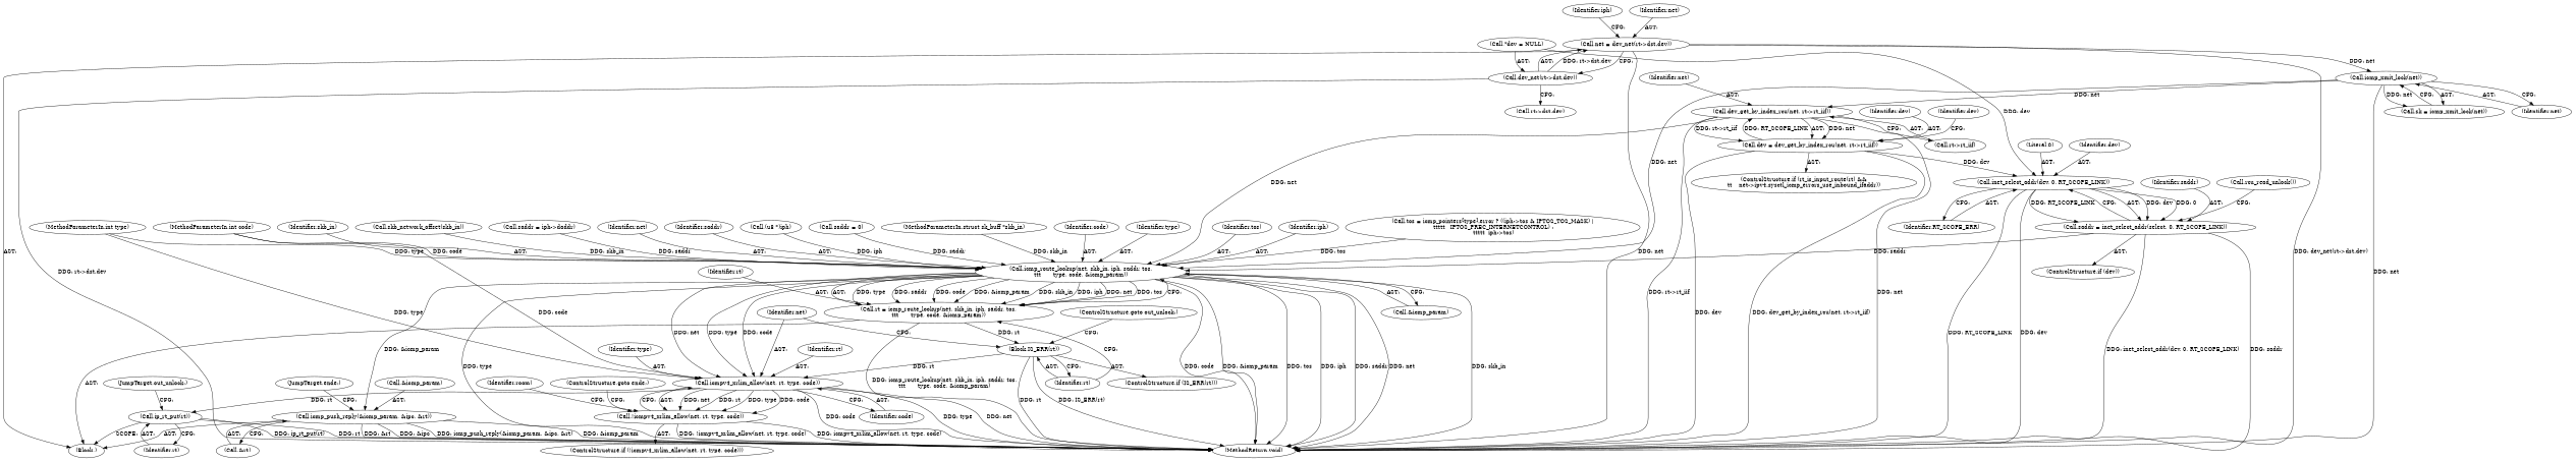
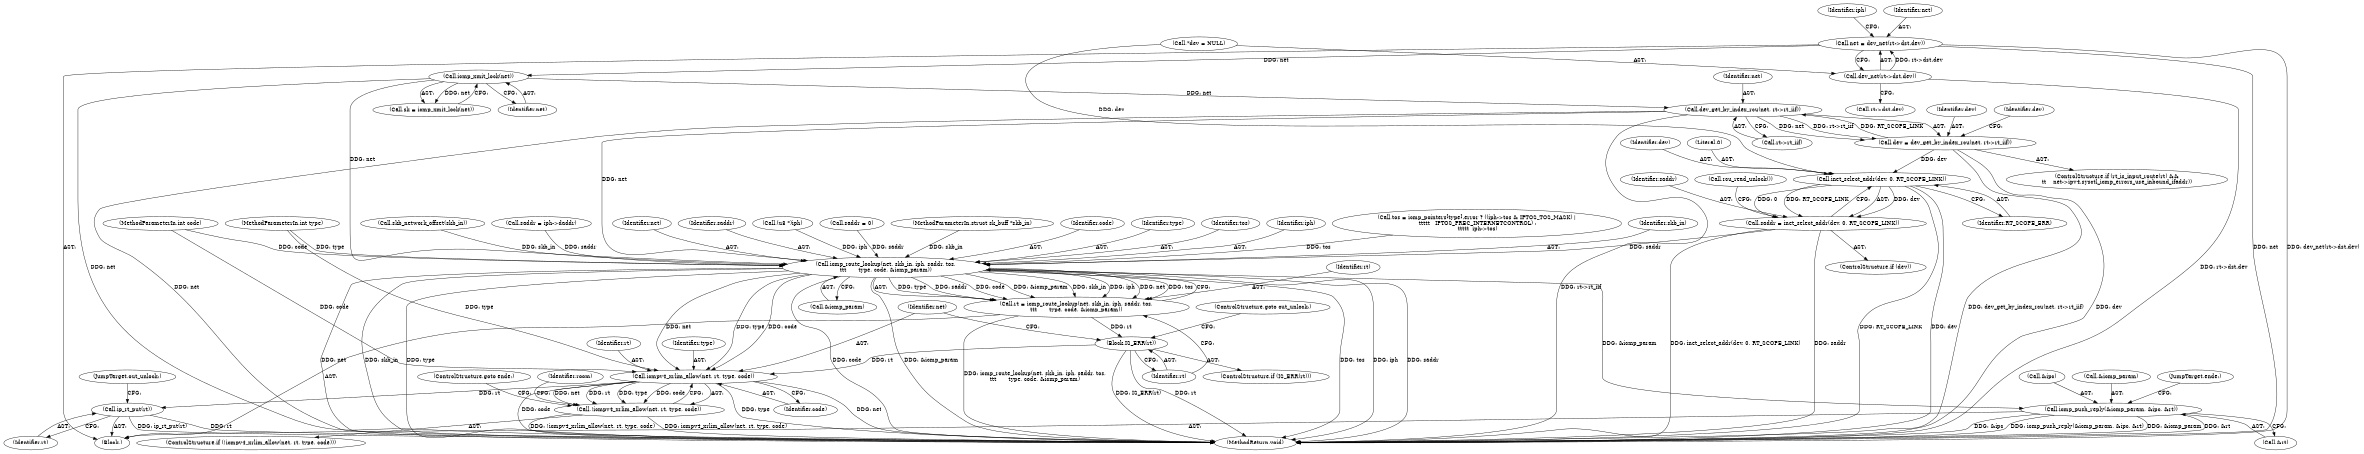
  digraph {
    n1 [label="(Call,dev_get_by_index_rcu(net, rt->rt_iif))"]
    n2 [label="(Call,dev = dev_get_by_index_rcu(net, rt->rt_iif))"]
    n3 [label="(Call,icmp_route_lookup(net, skb_in, iph, saddr, tos,\n\t\t\t       type, code, &icmp_param))"]
    n4 [label="(MethodReturn,void)"]
    n5 [label="(Call,rt->rt_iif)"]
    n6 [label="(Call,inet_select_addr(dev, 0, RT_SCOPE_LINK))"]
    n7 [label="(ControlStructure,if (rt_is_input_route(rt) &&\n\t\t    net->ipv4.sysctl_icmp_errors_use_inbound_ifaddr))"]
    n8 [label="(Call,rt = icmp_route_lookup(net, skb_in, iph, saddr, tos,\n\t\t\t       type, code, &icmp_param))"]
    n9 [label="(Call,icmpv4_xrlim_allow(net, rt, type, code))"]
    n10 [label="(Call,icmp_push_reply(&icmp_param, &ipc, &rt))"]
    n11 [label="(Call,&icmp_param)"]
    n12 [label="(Call,icmp_xmit_lock(net))"]
    n13 [label="(Identifier,net)"]
    n14 [label="(Call,sk = icmp_xmit_lock(net))"]
    n15 [label="(Call,net = dev_net(rt->dst.dev))"]
    n16 [label="(Call,dev_net(rt->dst.dev))"]
    n17 [label="(Block,)"]
    n18 [label="(Call,rt->dst.dev)"]
-   n19 [label="(Call,saddr = inet_select_addr(select, 0, RT_SCOPE_LINK))"]
+   n19 [label="(Call,saddr = inet_select_addr(dev, 0, RT_SCOPE_LINK))"]
    n20 [label="(Identifier,RT_SCOPE_ERR)"]
    n21 [label="(ControlStructure,if (dev))"]
    n22 [label="(Block,IS_ERR(rt))"]
    n23 [label="(Call,!icmpv4_xrlim_allow(net, rt, type, code))"]
    n24 [label="(Call,ip_rt_put(rt))"]
    n25 [label="(Identifier,code)"]
    n26 [label="(Call,&rt)"]
    n27 [label="(Identifier,rt)"]
    n28 [label="(ControlStructure,if (IS_ERR(rt)))"]
    n29 [label="(ControlStructure,if (!icmpv4_xrlim_allow(net, rt, type, code)))"]
    n30 [label="(Identifier,rt)"]
    n31 [label="(Identifier,net)"]
    n32 [label="(Call,&icmp_param)"]
    n33 [label="(ControlStructure,goto ende;)"]
    n34 [label="(Identifier,room)"]
    n35 [label="(Literal,0)"]
    n36 [label="(MethodParameterIn,int type)"]
    n37 [label="(Identifier,net)"]
    n38 [label="(Identifier,rt)"]
    n39 [label="(Identifier,saddr)"]
    n40 [label="(Call,(u8 *)iph)"]
    n41 [label="(Identifier,dev)"]
    n42 [label="(Identifier,iph)"]
    n43 [label="(Identifier,dev)"]
    n44 [label="(JumpTarget,out_unlock:)"]
    n45 [label="(MethodParameterIn,int code)"]
    n46 [label="(JumpTarget,ende:)"]
    n47 [label="(Identifier,net)"]
    n48 [label="(Identifier,saddr)"]
    n49 [label="(Identifier,type)"]
    n50 [label="(Call,saddr = 0)"]
    n51 [label="(MethodParameterIn,struct sk_buff *skb_in)"]
    n52 [label="(Identifier,code)"]
    n53 [label="(Call,*dev = NULL)"]
    n54 [label="(Identifier,type)"]
    n55 [label="(Identifier,rt)"]
    n56 [label="(Identifier,net)"]
    n57 [label="(Identifier,tos)"]
    n58 [label="(Call,rcu_read_unlock())"]
    n59 [label="(Identifier,dev)"]
    n60 [label="(Identifier,iph)"]
    n61 [label="(Call,tos = icmp_pointers[type].error ? ((iph->tos & IPTOS_TOS_MASK) |\n \t\t\t\t\t   IPTOS_PREC_INTERNETCONTROL) :\n \t\t\t\t\t  iph->tos)"]
    n62 [label="(Identifier,skb_in)"]
    n63 [label="(Call,skb_network_offset(skb_in))"]
+   n64 [label="(Call,&ipc)"]
    n65 [label="(Call,saddr = iph->daddr)"]
    n66 [label="(ControlStructure,goto out_unlock;)"]
    n1 -> n2 [label="AST: "]
    n1 -> n2 [label="DDG: net"]
    n1 -> n2 [label="DDG: rt->rt_iif"]
    n1 -> n3 [label="DDG: net"]
    n1 -> n4 [label="DDG: rt->rt_iif"]
    n1 -> n4 [label="DDG: net"]
    n1 -> n5 [label="CFG: "]
    n2 -> n1 [label="DDG: RT_SCOPE_LINK"]
    n2 -> n4 [label="DDG: dev_get_by_index_rcu(net, rt->rt_iif)"]
    n2 -> n4 [label="DDG: dev"]
    n2 -> n6 [label="DDG: dev"]
    n2 -> n7 [label="AST: "]
    n3 -> n4 [label="DDG: code"]
    n3 -> n4 [label="DDG: &icmp_param"]
    n3 -> n4 [label="DDG: tos"]
    n3 -> n4 [label="DDG: iph"]
    n3 -> n4 [label="DDG: saddr"]
    n3 -> n4 [label="DDG: net"]
    n3 -> n4 [label="DDG: skb_in"]
    n3 -> n4 [label="DDG: type"]
    n3 -> n8 [label="AST: "]
    n3 -> n8 [label="DDG: type"]
    n3 -> n8 [label="DDG: saddr"]
    n3 -> n8 [label="DDG: code"]
    n3 -> n8 [label="DDG: &icmp_param"]
    n3 -> n8 [label="DDG: skb_in"]
    n3 -> n8 [label="DDG: iph"]
    n3 -> n8 [label="DDG: net"]
    n3 -> n8 [label="DDG: tos"]
    n3 -> n9 [label="DDG: net"]
    n3 -> n9 [label="DDG: type"]
    n3 -> n9 [label="DDG: code"]
    n3 -> n10 [label="DDG: &icmp_param"]
    n3 -> n11 [label="CFG: "]
    n5 -> n1 [label="AST: "]
    n6 -> n4 [label="DDG: RT_SCOPE_LINK"]
    n6 -> n4 [label="DDG: dev"]
    n6 -> n19 [label="AST: "]
    n6 -> n19 [label="DDG: dev"]
    n6 -> n19 [label="DDG: 0"]
    n6 -> n19 [label="DDG: RT_SCOPE_LINK"]
    n6 -> n20 [label="CFG: "]
    n8 -> n3 [label="CFG: "]
    n8 -> n4 [label="DDG: icmp_route_lookup(net, skb_in, iph, saddr, tos,\n\t\t\t       type, code, &icmp_param)"]
    n8 -> n17 [label="AST: "]
    n8 -> n22 [label="DDG: rt"]
    n9 -> n4 [label="DDG: code"]
    n9 -> n4 [label="DDG: type"]
    n9 -> n4 [label="DDG: net"]
    n9 -> n23 [label="AST: "]
    n9 -> n23 [label="DDG: net"]
    n9 -> n23 [label="DDG: rt"]
    n9 -> n23 [label="DDG: type"]
    n9 -> n23 [label="DDG: code"]
    n9 -> n24 [label="DDG: rt"]
    n9 -> n25 [label="CFG: "]
    n10 -> n4 [label="DDG: &icmp_param"]
    n10 -> n4 [label="DDG: &rt"]
    n10 -> n4 [label="DDG: &ipc"]
    n10 -> n4 [label="DDG: icmp_push_reply(&icmp_param, &ipc, &rt)"]
    n10 -> n17 [label="AST: "]
    n10 -> n26 [label="CFG: "]
    n11 -> n3 [label="AST: "]
    n12 -> n1 [label="DDG: net"]
    n12 -> n3 [label="DDG: net"]
    n12 -> n4 [label="DDG: net"]
    n12 -> n13 [label="CFG: "]
    n12 -> n14 [label="AST: "]
    n12 -> n14 [label="DDG: net"]
    n13 -> n12 [label="AST: "]
    n14 -> n12 [label="CFG: "]
    n15 -> n4 [label="DDG: net"]
    n15 -> n4 [label="DDG: dev_net(rt->dst.dev)"]
    n15 -> n12 [label="DDG: net"]
    n15 -> n16 [label="CFG: "]
    n15 -> n17 [label="AST: "]
    n16 -> n4 [label="DDG: rt->dst.dev"]
    n16 -> n15 [label="AST: "]
    n16 -> n15 [label="DDG: rt->dst.dev"]
    n16 -> n18 [label="CFG: "]
    n19 -> n3 [label="DDG: saddr"]
    n19 -> n4 [label="DDG: saddr"]
    n19 -> n4 [label="DDG: inet_select_addr(dev, 0, RT_SCOPE_LINK)"]
    n19 -> n6 [label="CFG: "]
    n19 -> n21 [label="AST: "]
    n20 -> n6 [label="AST: "]
    n22 -> n4 [label="DDG: rt"]
    n22 -> n4 [label="DDG: IS_ERR(rt)"]
    n22 -> n9 [label="DDG: rt"]
    n22 -> n27 [label="CFG: "]
    n22 -> n28 [label="AST: "]
    n23 -> n4 [label="DDG: icmpv4_xrlim_allow(net, rt, type, code)"]
    n23 -> n4 [label="DDG: !icmpv4_xrlim_allow(net, rt, type, code)"]
    n23 -> n9 [label="CFG: "]
    n23 -> n29 [label="AST: "]
    n24 -> n4 [label="DDG: ip_rt_put(rt)"]
    n24 -> n4 [label="DDG: rt"]
-   n24 -> n17 [label="SCOPE: "]
+   n24 -> n17 [label="AST: "]
    n24 -> n30 [label="CFG: "]
    n25 -> n9 [label="AST: "]
    n26 -> n10 [label="AST: "]
    n27 -> n8 [label="CFG: "]
    n27 -> n22 [label="AST: "]
    n30 -> n24 [label="AST: "]
    n31 -> n3 [label="AST: "]
    n32 -> n10 [label="AST: "]
    n33 -> n23 [label="CFG: "]
    n34 -> n23 [label="CFG: "]
    n35 -> n6 [label="AST: "]
    n36 -> n3 [label="DDG: type"]
    n36 -> n9 [label="DDG: type"]
    n37 -> n1 [label="AST: "]
    n38 -> n8 [label="AST: "]
    n39 -> n3 [label="AST: "]
    n40 -> n3 [label="DDG: iph"]
    n41 -> n6 [label="AST: "]
    n42 -> n15 [label="CFG: "]
    n43 -> n2 [label="AST: "]
    n44 -> n24 [label="CFG: "]
    n45 -> n3 [label="DDG: code"]
    n45 -> n9 [label="DDG: code"]
    n46 -> n10 [label="CFG: "]
    n47 -> n15 [label="AST: "]
    n48 -> n19 [label="AST: "]
    n49 -> n9 [label="AST: "]
    n50 -> n3 [label="DDG: saddr"]
    n51 -> n3 [label="DDG: skb_in"]
    n52 -> n3 [label="AST: "]
    n53 -> n6 [label="DDG: dev"]
    n53 -> n16 [label="AST: "]
    n54 -> n3 [label="AST: "]
    n55 -> n9 [label="AST: "]
    n56 -> n9 [label="AST: "]
    n56 -> n22 [label="CFG: "]
    n57 -> n3 [label="AST: "]
    n58 -> n19 [label="CFG: "]
    n59 -> n2 [label="CFG: "]
    n60 -> n3 [label="AST: "]
    n61 -> n3 [label="DDG: tos"]
    n62 -> n3 [label="AST: "]
    n63 -> n3 [label="DDG: skb_in"]
+   n64 -> n10 [label="AST: "]
    n65 -> n3 [label="DDG: saddr"]
    n66 -> n22 [label="CFG: "]
  }
